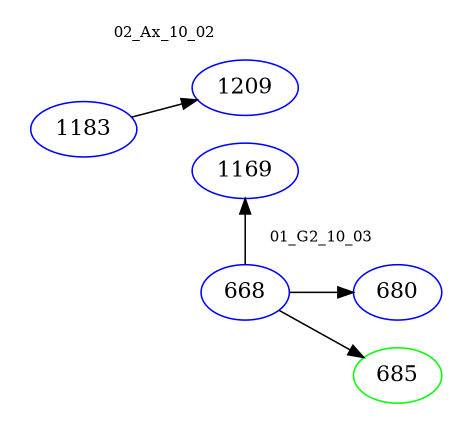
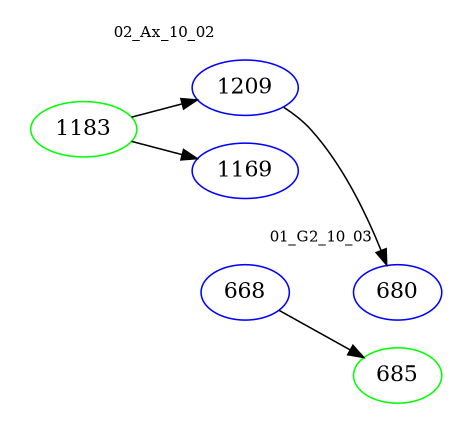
  digraph {
    rankdir=LR
    node [color=blue]
    edge [color=black]
-   n1 [label=1183]
+   n1 [color=green label=1183]
    n2 [label=1169]
    n3 [label=1209]
    n4 [color=green label=685]
    n5 [label=668]
    n6 [label=680]
    subgraph cluster_1 {
      color=white
      fontsize=10
      label="02_Ax_10_02"
      n1
      n2
      n3
    }
    subgraph cluster_2 {
      color=white
      fontsize=10
      label="01_G2_10_03"
      n4
      n5
      n6
    }
-   n5 -> n2
+   n1 -> n2
    n1 -> n3
    n5 -> n4
-   n5 -> n6
+   n3 -> n6
  }
